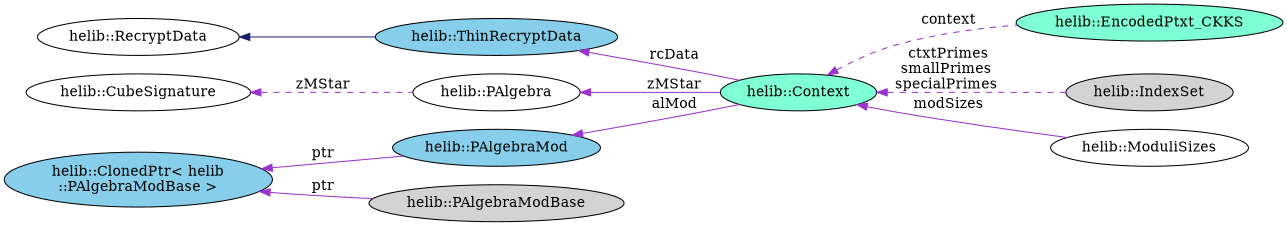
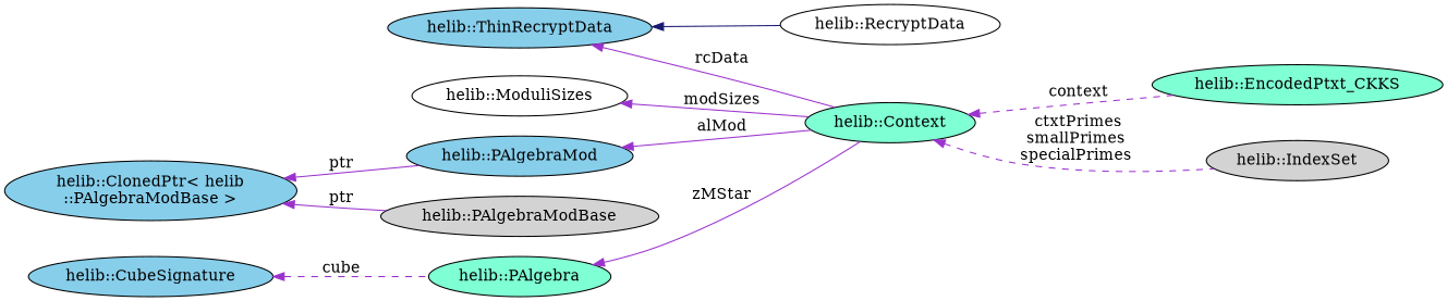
  digraph {
    rankdir=LR
    node [color=black fillcolor=aquamarine style=filled]
    edge [color=darkorchid3 dir=back style=solid]
    n1 [fontcolor=black label="helib::EncodedPtxt_CKKS"]
    n2 [label="helib::Context"]
    n3 [fillcolor=lightgrey label="helib::IndexSet"]
    n4 [fillcolor=white label="helib::ModuliSizes"]
    n5 [fillcolor=skyblue label="helib::ThinRecryptData"]
    n6 [fillcolor=white label="helib::RecryptData"]
-   n7 [fillcolor=white label="helib::PAlgebra"]
-   n8 [fillcolor=white label="helib::CubeSignature"]
+   n7 [label="helib::PAlgebra"]
+   n8 [fillcolor=skyblue label="helib::CubeSignature"]
    n9 [fillcolor=skyblue label="helib::PAlgebraMod"]
    n10 [fillcolor=skyblue label="helib::ClonedPtr\< helib\l::PAlgebraModBase \>"]
    n11 [fillcolor=lightgrey label="helib::PAlgebraModBase"]
    n2 -> n1 [label=" context" style=dashed]
    n2 -> n3 [label=" ctxtPrimes\nsmallPrimes\nspecialPrimes" style=dashed]
-   n2 -> n4 [label=" modSizes"]
+   n4 -> n2 [label=" modSizes"]
    n5 -> n2 [label=" rcData"]
-   n6 -> n5 [color=midnightblue]
+   n5 -> n6 [color=midnightblue]
    n7 -> n2 [label=" zMStar"]
-   n8 -> n7 [label=" zMStar" style=dashed]
+   n8 -> n7 [label=" cube" style=dashed]
    n9 -> n2 [label=" alMod"]
    n10 -> n9 [label=" ptr"]
    n10 -> n11 [label=" ptr"]
  }
